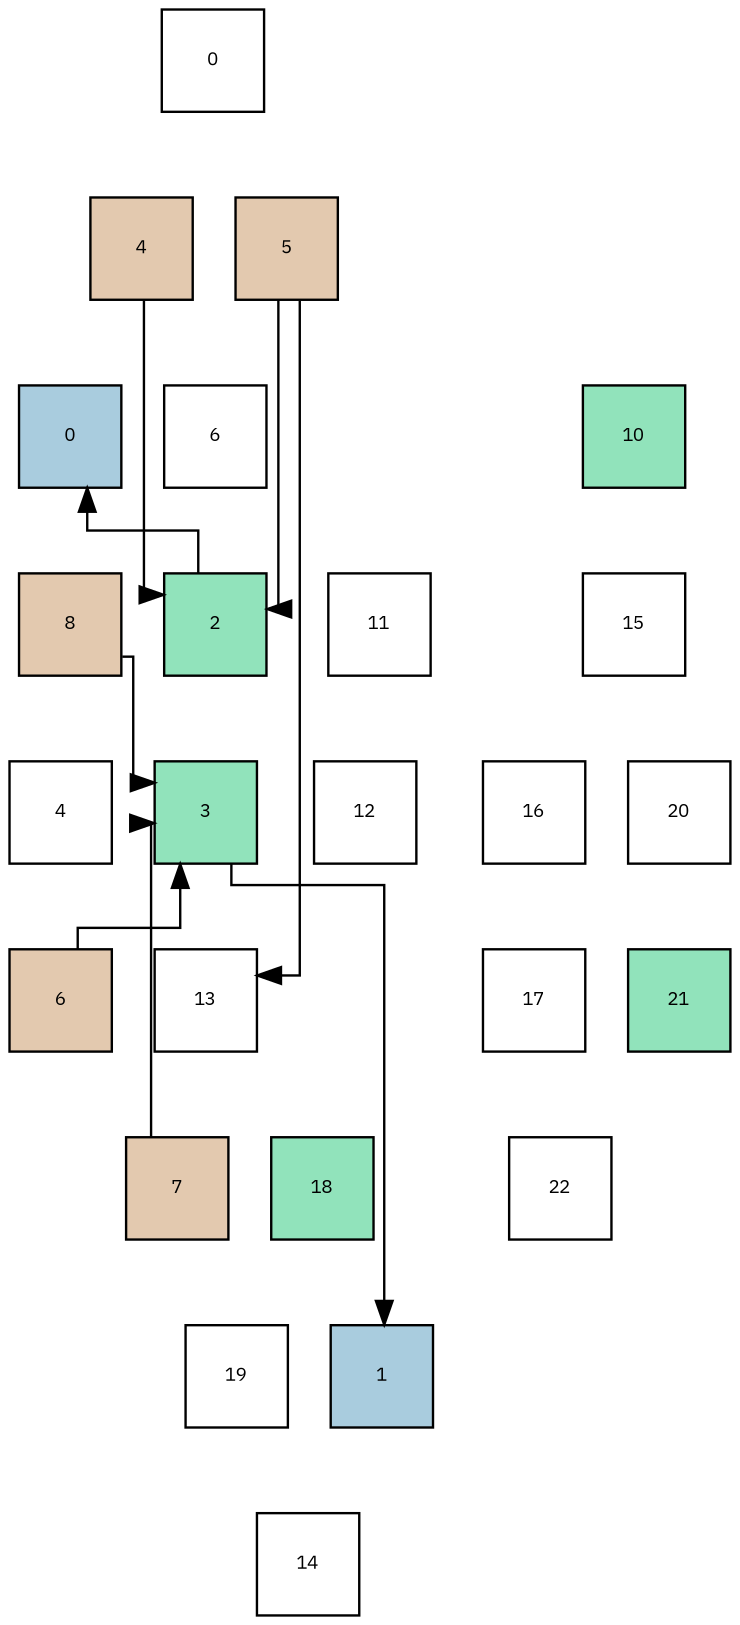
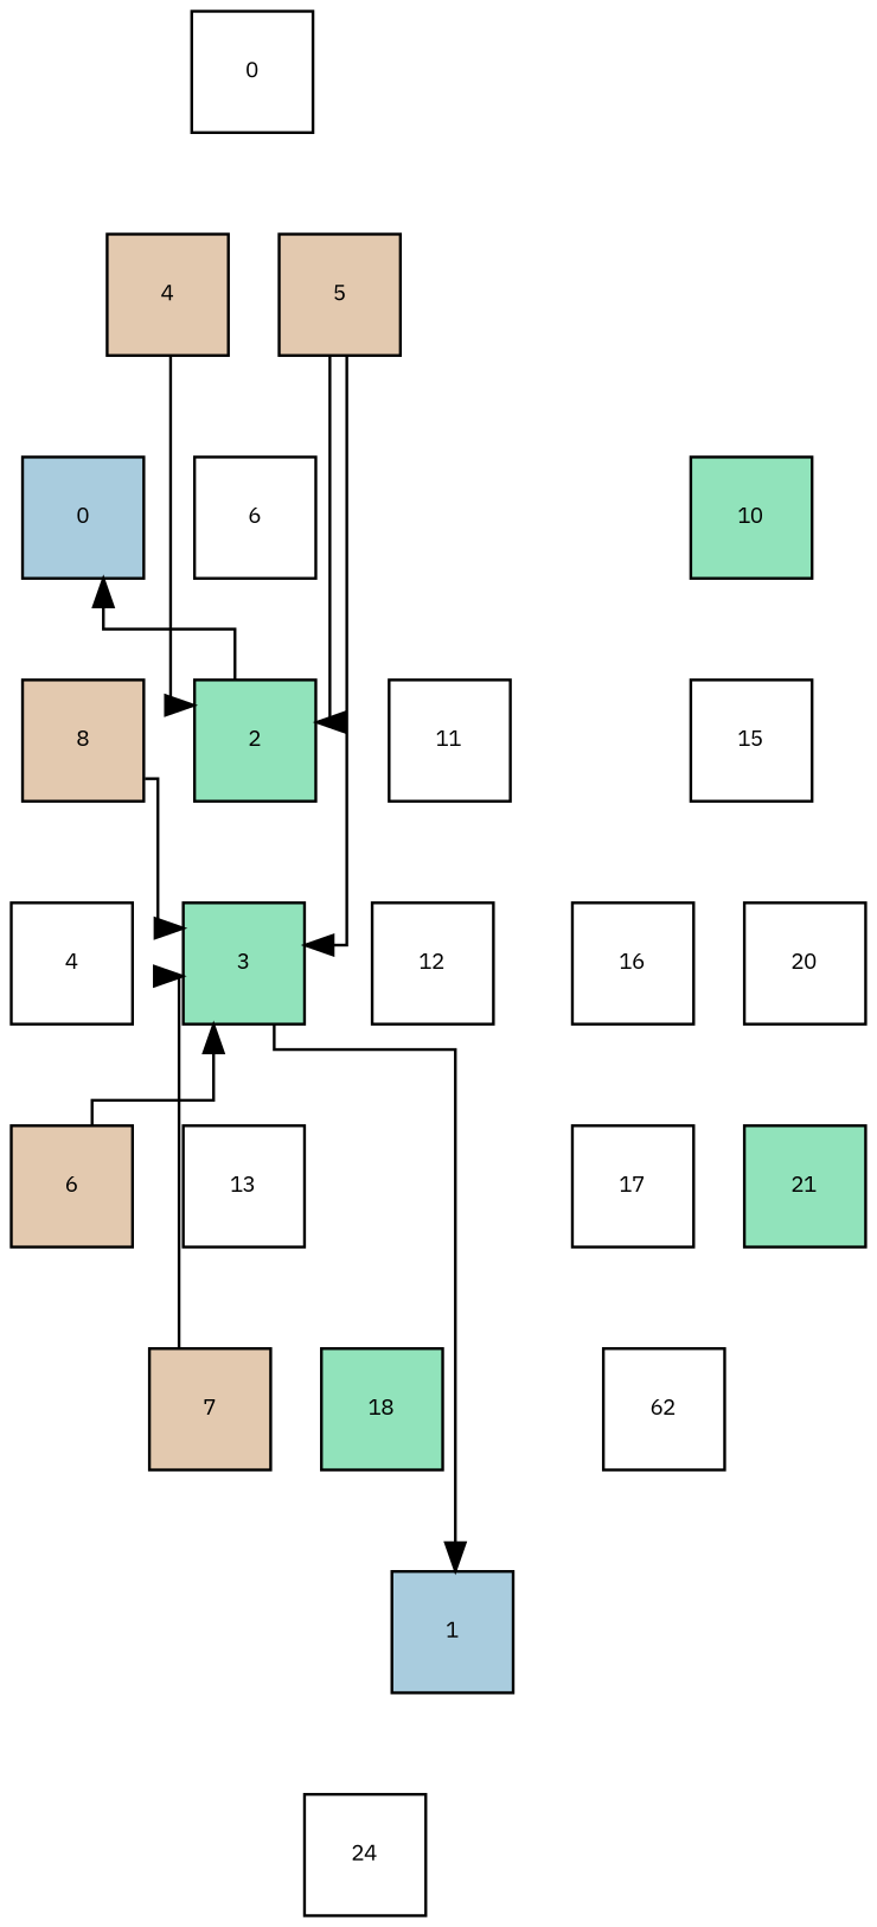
  digraph {
    fontname="IBM Plex Sans"
    rank=same
    rankdir=TB
    splines=ortho
    node [fillcolor="#ffffff" fixedsize=true fontname="IBM Plex Sans" fontsize=8 shape=square style=filled]
    edge [constraint=true fontname="IBM Plex Sans" style=invis]
    n1 [label=0 width=0.6]
    n2 [fillcolor="#e3c9af" label=4 width=0.6]
    n3 [fillcolor="#e3c9af" label=5 width=0.6]
    n4 [fillcolor="#a9ccde" label=0 width=0.6]
    n5 [label=6 width=0.6]
    n6 [fillcolor="#91e3bb" label=2 width=0.6]
    n7 [fillcolor="#91e3bb" label=3 width=0.6]
    n8 [fillcolor="#91e3bb" label=10 width=0.6]
    n9 [fillcolor="#e3c9af" label=8 width=0.6]
    n10 [label=11 width=0.6]
    n11 [label=12 width=0.6]
    n12 [label=4 width=0.6]
    n13 [fillcolor="#e3c9af" label=6 width=0.6]
    n14 [label=13 width=0.6]
    n15 [fillcolor="#a9ccde" label=1 width=0.6]
    n16 [fillcolor="#e3c9af" label=7 width=0.6]
    n17 [label=15 width=0.6]
    n18 [label=16 width=0.6]
    n19 [label=17 width=0.6]
    n20 [fillcolor="#91e3bb" label=18 width=0.6]
-   n21 [label=14 width=0.6]
-   n22 [label=19 width=0.6]
+   n21 [label=24 width=0.6]
    n23 [label=20 width=0.6]
    n24 [fillcolor="#91e3bb" label=21 width=0.6]
-   n25 [label=22 width=0.6]
+   n25 [label=62 width=0.6]
    n1 -> n2
    n1 -> n3
    n2 -> n4
    n2 -> n5
    n2 -> n6 [constraint=false style=vis]
    n3 -> n5
    n3 -> n6 [constraint=false style=vis]
-   n3 -> n14 [constraint=false style=vis]
+   n3 -> n7 [constraint=false style=vis]
    n3 -> n8
    n4 -> n6
    n4 -> n9
    n5 -> n6
    n5 -> n10
    n6 -> n4 [constraint=false style=vis]
    n6 -> n7
    n6 -> n11
    n7 -> n13
    n7 -> n14
    n7 -> n15 [constraint=false style=vis]
    n8 -> n10
    n8 -> n17
    n9 -> n7 [constraint=false style=vis]
    n9 -> n7
    n9 -> n12
    n10 -> n11
    n10 -> n18
    n11 -> n14
    n11 -> n19
    n12 -> n13
    n13 -> n7 [constraint=false style=vis]
    n13 -> n16
    n14 -> n16
    n14 -> n20
    n15 -> n21
    n16 -> n7 [constraint=false style=vis]
-   n16 -> n22
    n17 -> n18
    n17 -> n23
    n18 -> n19
    n18 -> n24
    n19 -> n20
    n19 -> n25
    n20 -> n15
-   n20 -> n22
-   n22 -> n21
    n23 -> n24
    n24 -> n25
    n25 -> n15
  }
